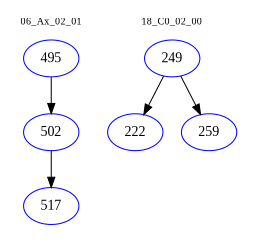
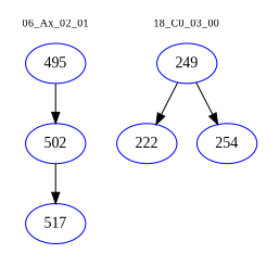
  digraph {
    fontname="Liberation Serif"
    node [color=blue fontname="Liberation Serif"]
    edge [color=black fontname="Liberation Serif"]
    n1 [label=502]
    n2 [label=495]
    n3 [label=517]
    n4 [label=249]
    n5 [label=222]
-   n6 [label=259]
+   n6 [label=254]
    subgraph cluster_1 {
      color=white
      fontsize=10
      label="06_Ax_02_01"
      n1
      n2
      n3
    }
    subgraph cluster_2 {
      color=white
      fontsize=10
-     label="18_C0_02_00"
+     label="18_C0_03_00"
      n4
      n5
      n6
    }
    n1 -> n3
    n2 -> n1
    n4 -> n5
    n4 -> n6
  }
